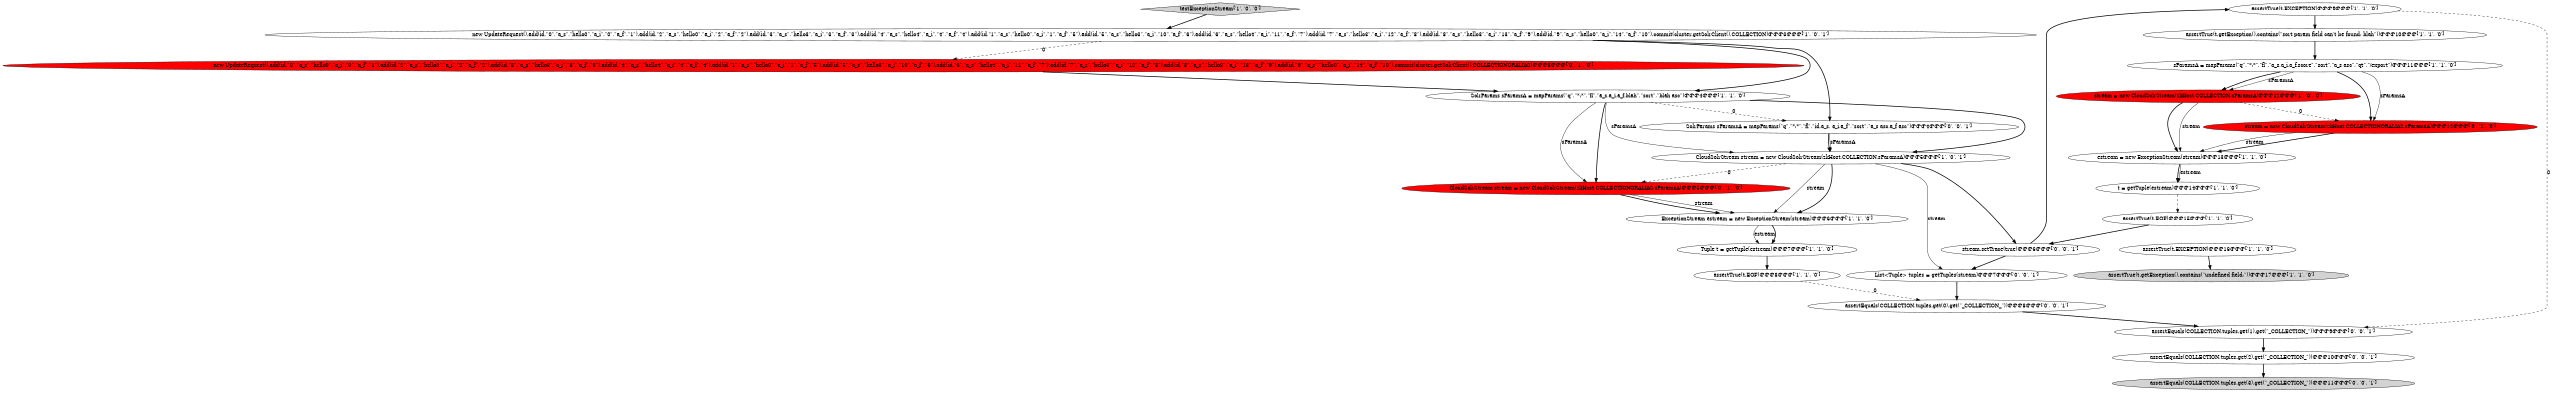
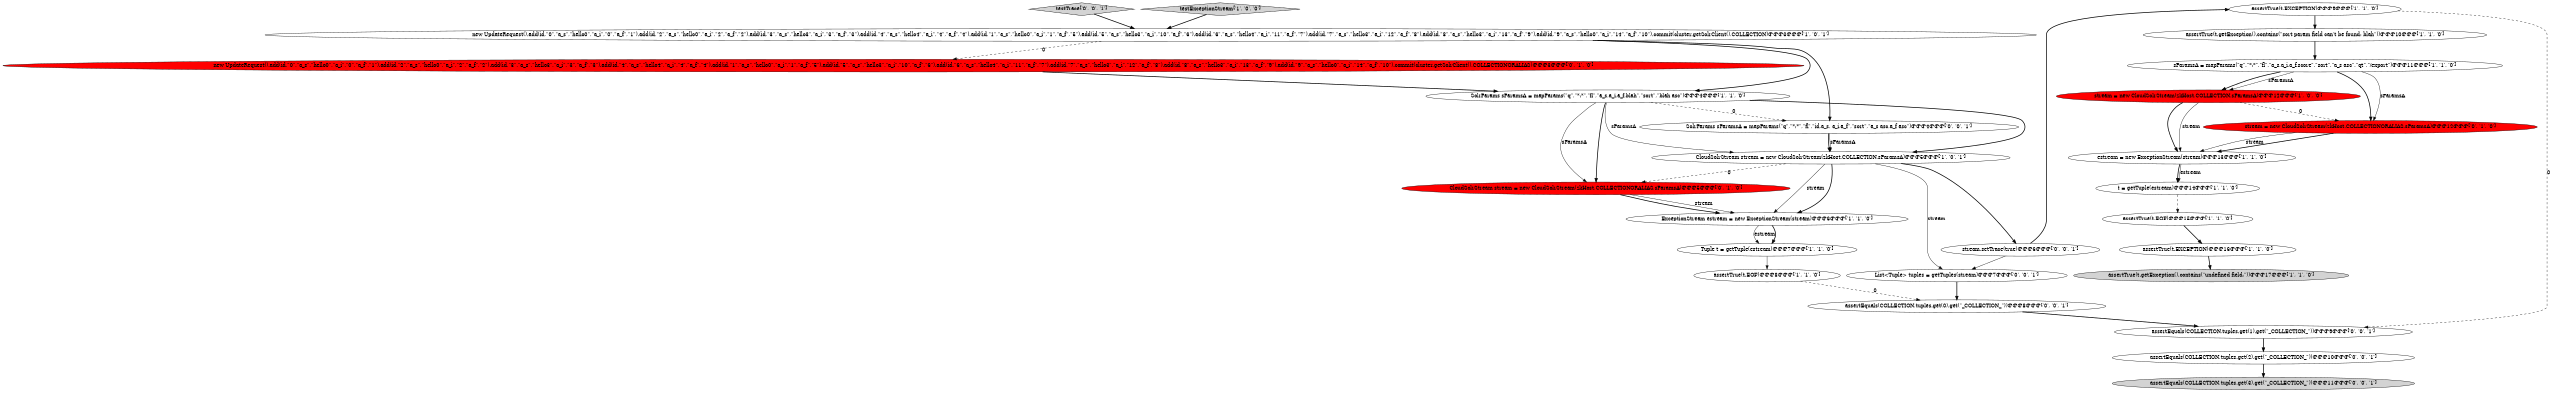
  digraph {
    node [fillcolor=white shape=ellipse style=filled]
    edge [style=bold]
    n1 [label="assertEquals(COLLECTION,tuples.get(0).get(\"_COLLECTION_\"))@@@8@@@['0', '0', '1']"]
    n2 [label="assertEquals(COLLECTION,tuples.get(1).get(\"_COLLECTION_\"))@@@9@@@['0', '0', '1']"]
    n3 [label="assertEquals(COLLECTION,tuples.get(2).get(\"_COLLECTION_\"))@@@10@@@['0', '0', '1']"]
    n4 [label="assertTrue(t.EOF)@@@15@@@['1', '1', '0']"]
    n5 [label="assertTrue(t.EXCEPTION)@@@16@@@['1', '1', '0']"]
    n6 [fillcolor=lightgray label="assertTrue(t.getException().contains(\"undefined field:\"))@@@17@@@['1', '1', '0']"]
    n7 [label="assertTrue(t.getException().contains(\"sort param field can't be found: blah\"))@@@10@@@['1', '1', '0']"]
    n8 [label="sParamsA = mapParams(\"q\",\"*:*\",\"fl\",\"a_s,a_i,a_f,score\",\"sort\",\"a_s asc\",\"qt\",\"/export\")@@@11@@@['1', '1', '0']"]
    n9 [fillcolor=red label="stream = new CloudSolrStream(zkHost,COLLECTIONORALIAS,sParamsA)@@@12@@@['0', '1', '0']"]
    n10 [fillcolor=red label="stream = new CloudSolrStream(zkHost,COLLECTION,sParamsA)@@@12@@@['1', '0', '0']"]
    n11 [label="SolrParams sParamsA = mapParams(\"q\",\"*:*\",\"fl\",\"a_s,a_i,a_f,blah\",\"sort\",\"blah asc\")@@@4@@@['1', '1', '0']"]
    n12 [fillcolor=red label="CloudSolrStream stream = new CloudSolrStream(zkHost,COLLECTIONORALIAS,sParamsA)@@@5@@@['0', '1', '0']"]
    n13 [label="SolrParams sParamsA = mapParams(\"q\",\"*:*\",\"fl\",\"id,a_s, a_i,a_f\",\"sort\",\"a_s asc,a_f asc\")@@@4@@@['0', '0', '1']"]
    n14 [label="CloudSolrStream stream = new CloudSolrStream(zkHost,COLLECTION,sParamsA)@@@5@@@['1', '0', '1']"]
    n15 [label="ExceptionStream estream = new ExceptionStream(stream)@@@6@@@['1', '1', '0']"]
    n16 [label="List<Tuple> tuples = getTuples(stream)@@@7@@@['0', '0', '1']"]
    n17 [label="stream.setTrace(true)@@@6@@@['0', '0', '1']"]
    n18 [label="Tuple t = getTuple(estream)@@@7@@@['1', '1', '0']"]
    n19 [label="assertTrue(t.EOF)@@@8@@@['1', '1', '0']"]
    n20 [label="new UpdateRequest().add(id,\"0\",\"a_s\",\"hello0\",\"a_i\",\"0\",\"a_f\",\"1\").add(id,\"2\",\"a_s\",\"hello0\",\"a_i\",\"2\",\"a_f\",\"2\").add(id,\"3\",\"a_s\",\"hello3\",\"a_i\",\"3\",\"a_f\",\"3\").add(id,\"4\",\"a_s\",\"hello4\",\"a_i\",\"4\",\"a_f\",\"4\").add(id,\"1\",\"a_s\",\"hello0\",\"a_i\",\"1\",\"a_f\",\"5\").add(id,\"5\",\"a_s\",\"hello3\",\"a_i\",\"10\",\"a_f\",\"6\").add(id,\"6\",\"a_s\",\"hello4\",\"a_i\",\"11\",\"a_f\",\"7\").add(id,\"7\",\"a_s\",\"hello3\",\"a_i\",\"12\",\"a_f\",\"8\").add(id,\"8\",\"a_s\",\"hello3\",\"a_i\",\"13\",\"a_f\",\"9\").add(id,\"9\",\"a_s\",\"hello0\",\"a_i\",\"14\",\"a_f\",\"10\").commit(cluster.getSolrClient(),COLLECTION)@@@3@@@['1', '0', '1']"]
    n21 [fillcolor=red label="new UpdateRequest().add(id,\"0\",\"a_s\",\"hello0\",\"a_i\",\"0\",\"a_f\",\"1\").add(id,\"2\",\"a_s\",\"hello0\",\"a_i\",\"2\",\"a_f\",\"2\").add(id,\"3\",\"a_s\",\"hello3\",\"a_i\",\"3\",\"a_f\",\"3\").add(id,\"4\",\"a_s\",\"hello4\",\"a_i\",\"4\",\"a_f\",\"4\").add(id,\"1\",\"a_s\",\"hello0\",\"a_i\",\"1\",\"a_f\",\"5\").add(id,\"5\",\"a_s\",\"hello3\",\"a_i\",\"10\",\"a_f\",\"6\").add(id,\"6\",\"a_s\",\"hello4\",\"a_i\",\"11\",\"a_f\",\"7\").add(id,\"7\",\"a_s\",\"hello3\",\"a_i\",\"12\",\"a_f\",\"8\").add(id,\"8\",\"a_s\",\"hello3\",\"a_i\",\"13\",\"a_f\",\"9\").add(id,\"9\",\"a_s\",\"hello0\",\"a_i\",\"14\",\"a_f\",\"10\").commit(cluster.getSolrClient(),COLLECTIONORALIAS)@@@3@@@['0', '1', '0']"]
    n22 [fillcolor=lightgray label="assertEquals(COLLECTION,tuples.get(3).get(\"_COLLECTION_\"))@@@11@@@['0', '0', '1']"]
    n23 [label="t = getTuple(estream)@@@14@@@['1', '1', '0']"]
+   n24 [fillcolor=lightgray label="testTrace['0', '0', '1']" shape=diamond]
    n25 [label="assertTrue(t.EXCEPTION)@@@9@@@['1', '1', '0']"]
    n26 [label="estream = new ExceptionStream(stream)@@@13@@@['1', '1', '0']"]
    n27 [fillcolor=lightgray label="testExceptionStream['1', '0', '0']" shape=diamond]
    n1 -> n2
    n2 -> n3
    n3 -> n22
-   n4 -> n17
+   n4 -> n5
    n5 -> n6
    n7 -> n8
    n8 -> n9 [label=sParamsA style=solid]
    n8 -> n9
    n8 -> n10 [label=sParamsA style=solid]
    n8 -> n10
    n9 -> n26
    n9 -> n26 [label=stream style=solid]
    n10 -> n9 [label=0 style=dashed]
    n10 -> n26
    n10 -> n26 [label=stream style=solid]
    n11 -> n12 [label=sParamsA style=solid]
    n11 -> n12
    n11 -> n13 [label=0 style=dashed]
    n11 -> n14 [label=sParamsA style=solid]
    n11 -> n14
    n12 -> n15
    n12 -> n15 [label=stream style=solid]
    n13 -> n14 [label=sParamsA style=solid]
    n13 -> n14
    n14 -> n12 [label=0 style=dashed]
    n14 -> n15 [label=stream style=solid]
    n14 -> n15
    n14 -> n16 [label=stream style=solid]
    n14 -> n17
    n15 -> n18 [label=estream style=solid]
    n15 -> n18
    n16 -> n1
-   n17 -> n16
+   n17 -> n16 [style=solid]
    n17 -> n25
-   n18 -> n19
+   n18 -> n19 [style=solid]
    n19 -> n1 [label=0 style=dashed]
    n20 -> n11
    n20 -> n13
    n20 -> n21 [label=0 style=dashed]
    n21 -> n11
    n23 -> n4 [style=dashed]
+   n24 -> n20
    n25 -> n2 [label=0 style=dashed]
    n25 -> n7
    n26 -> n23 [label=estream style=solid]
    n26 -> n23
    n27 -> n20
  }
